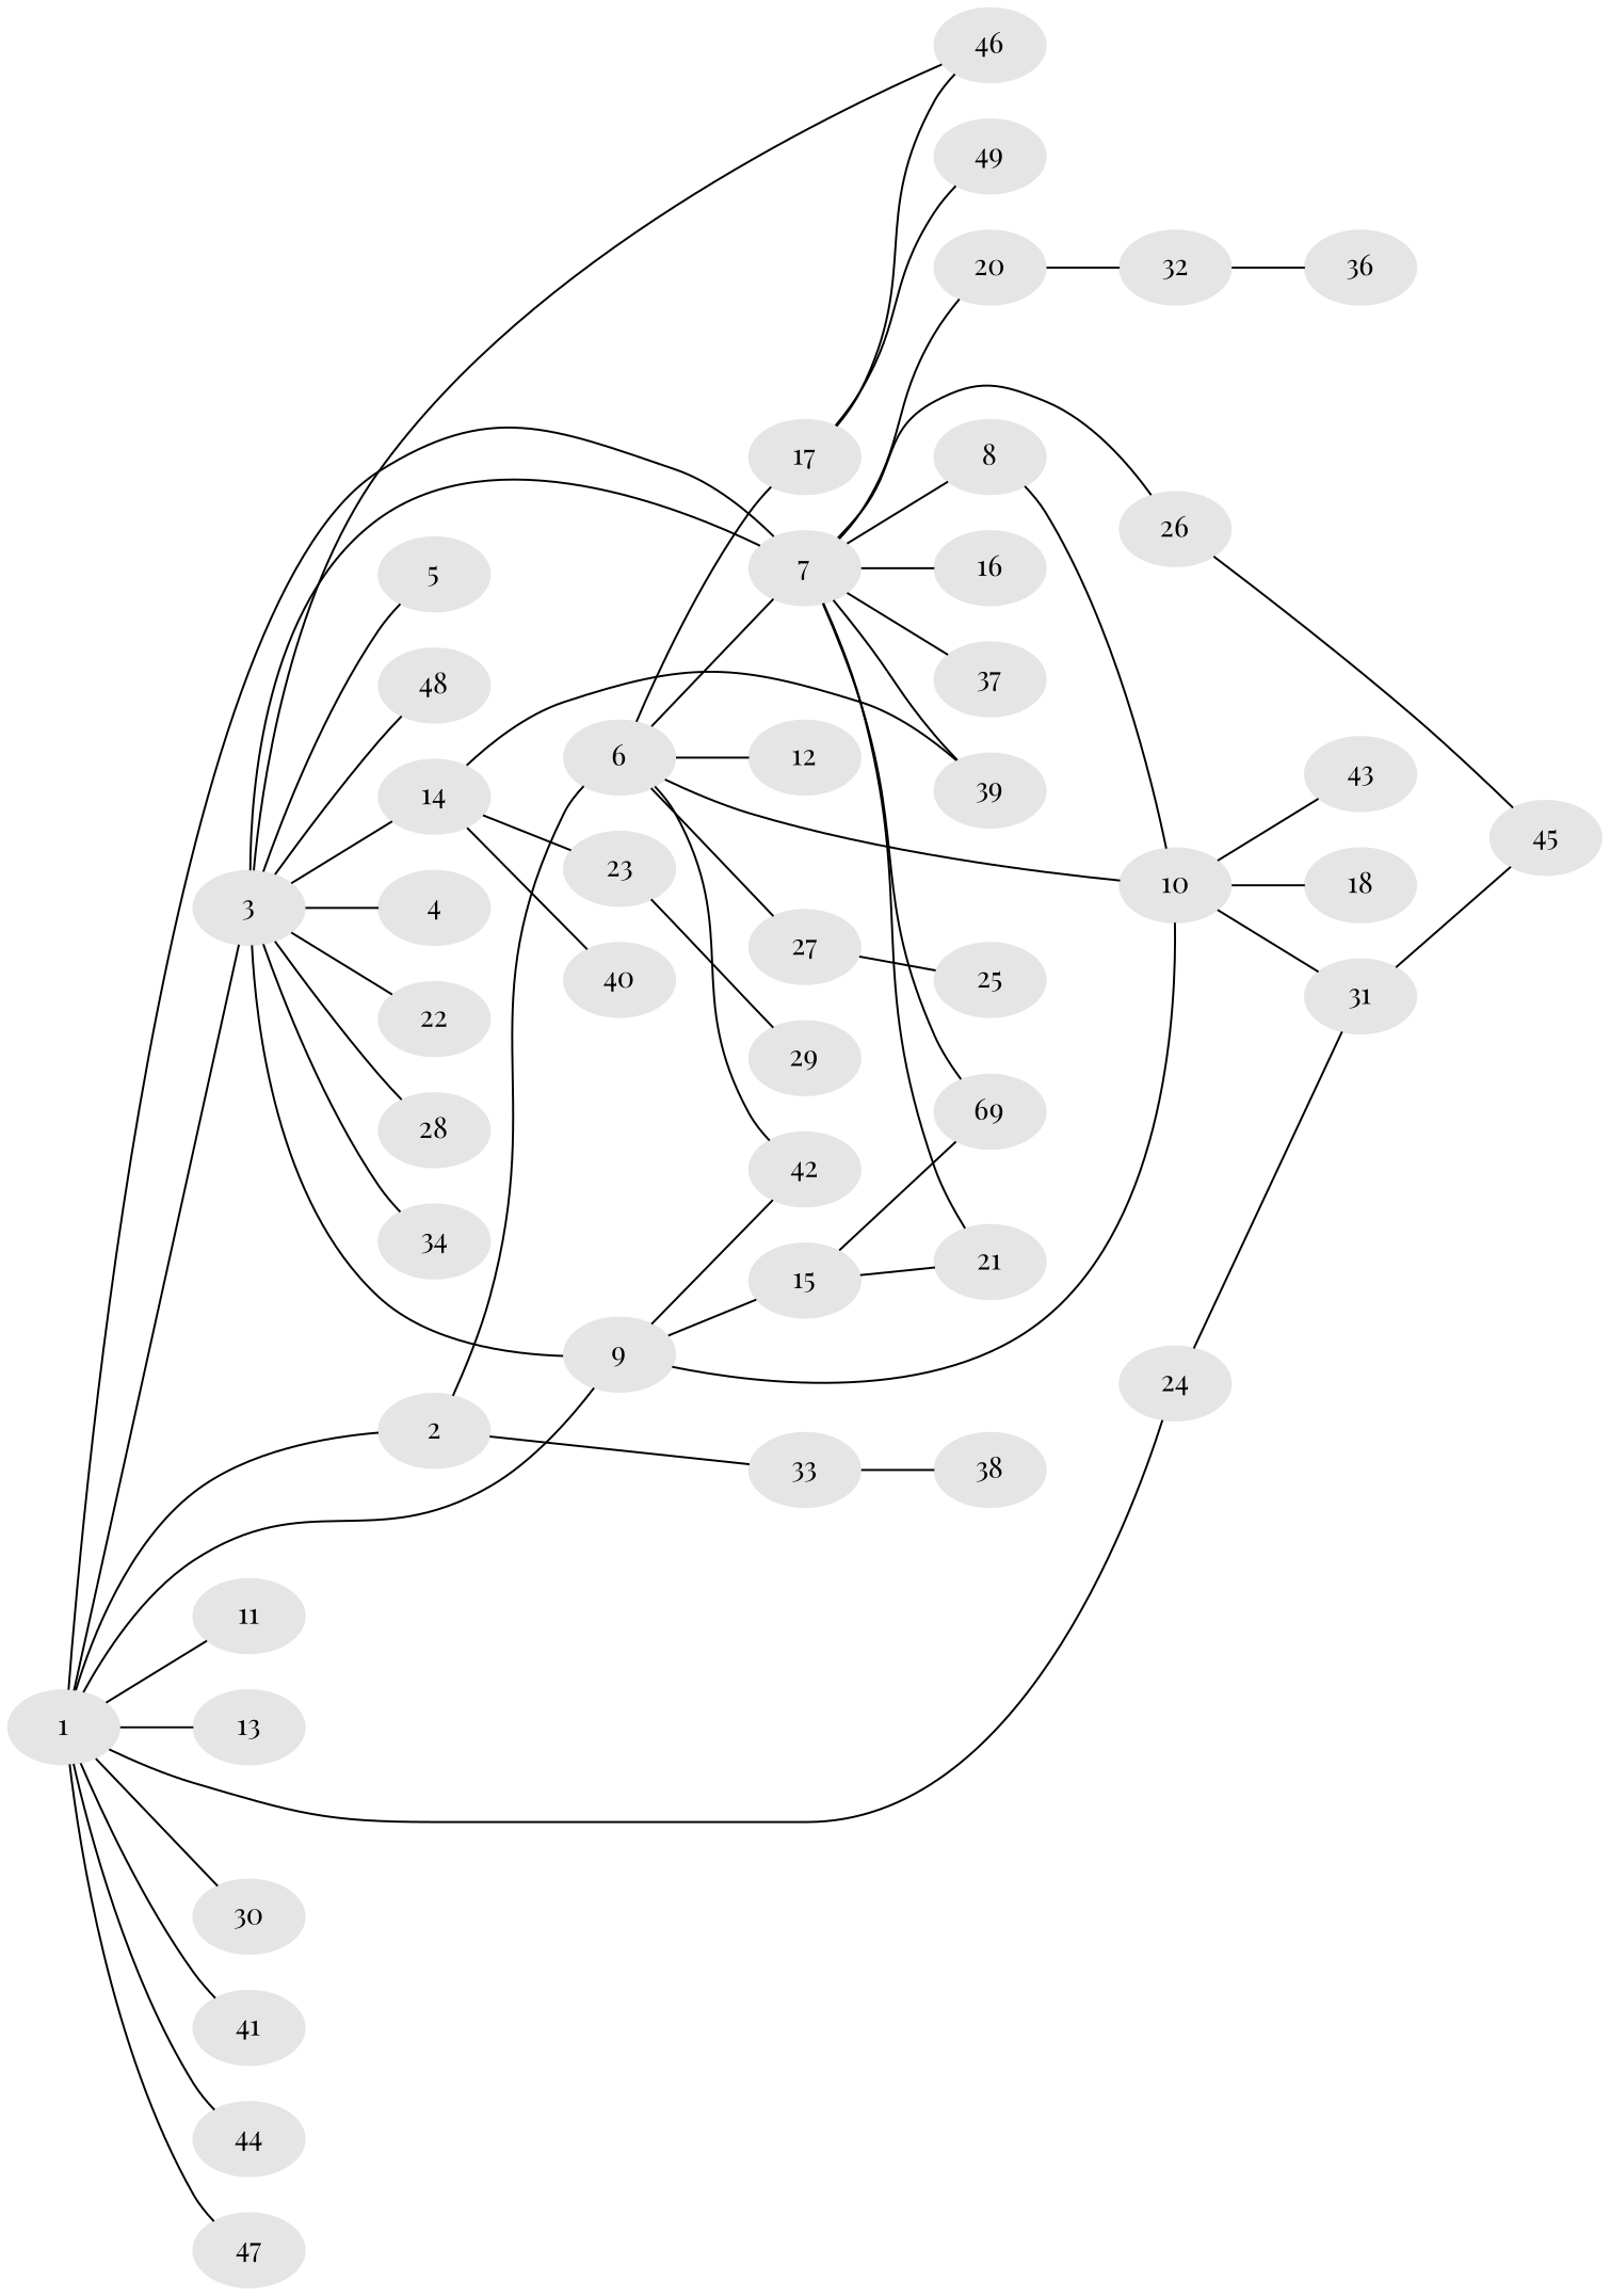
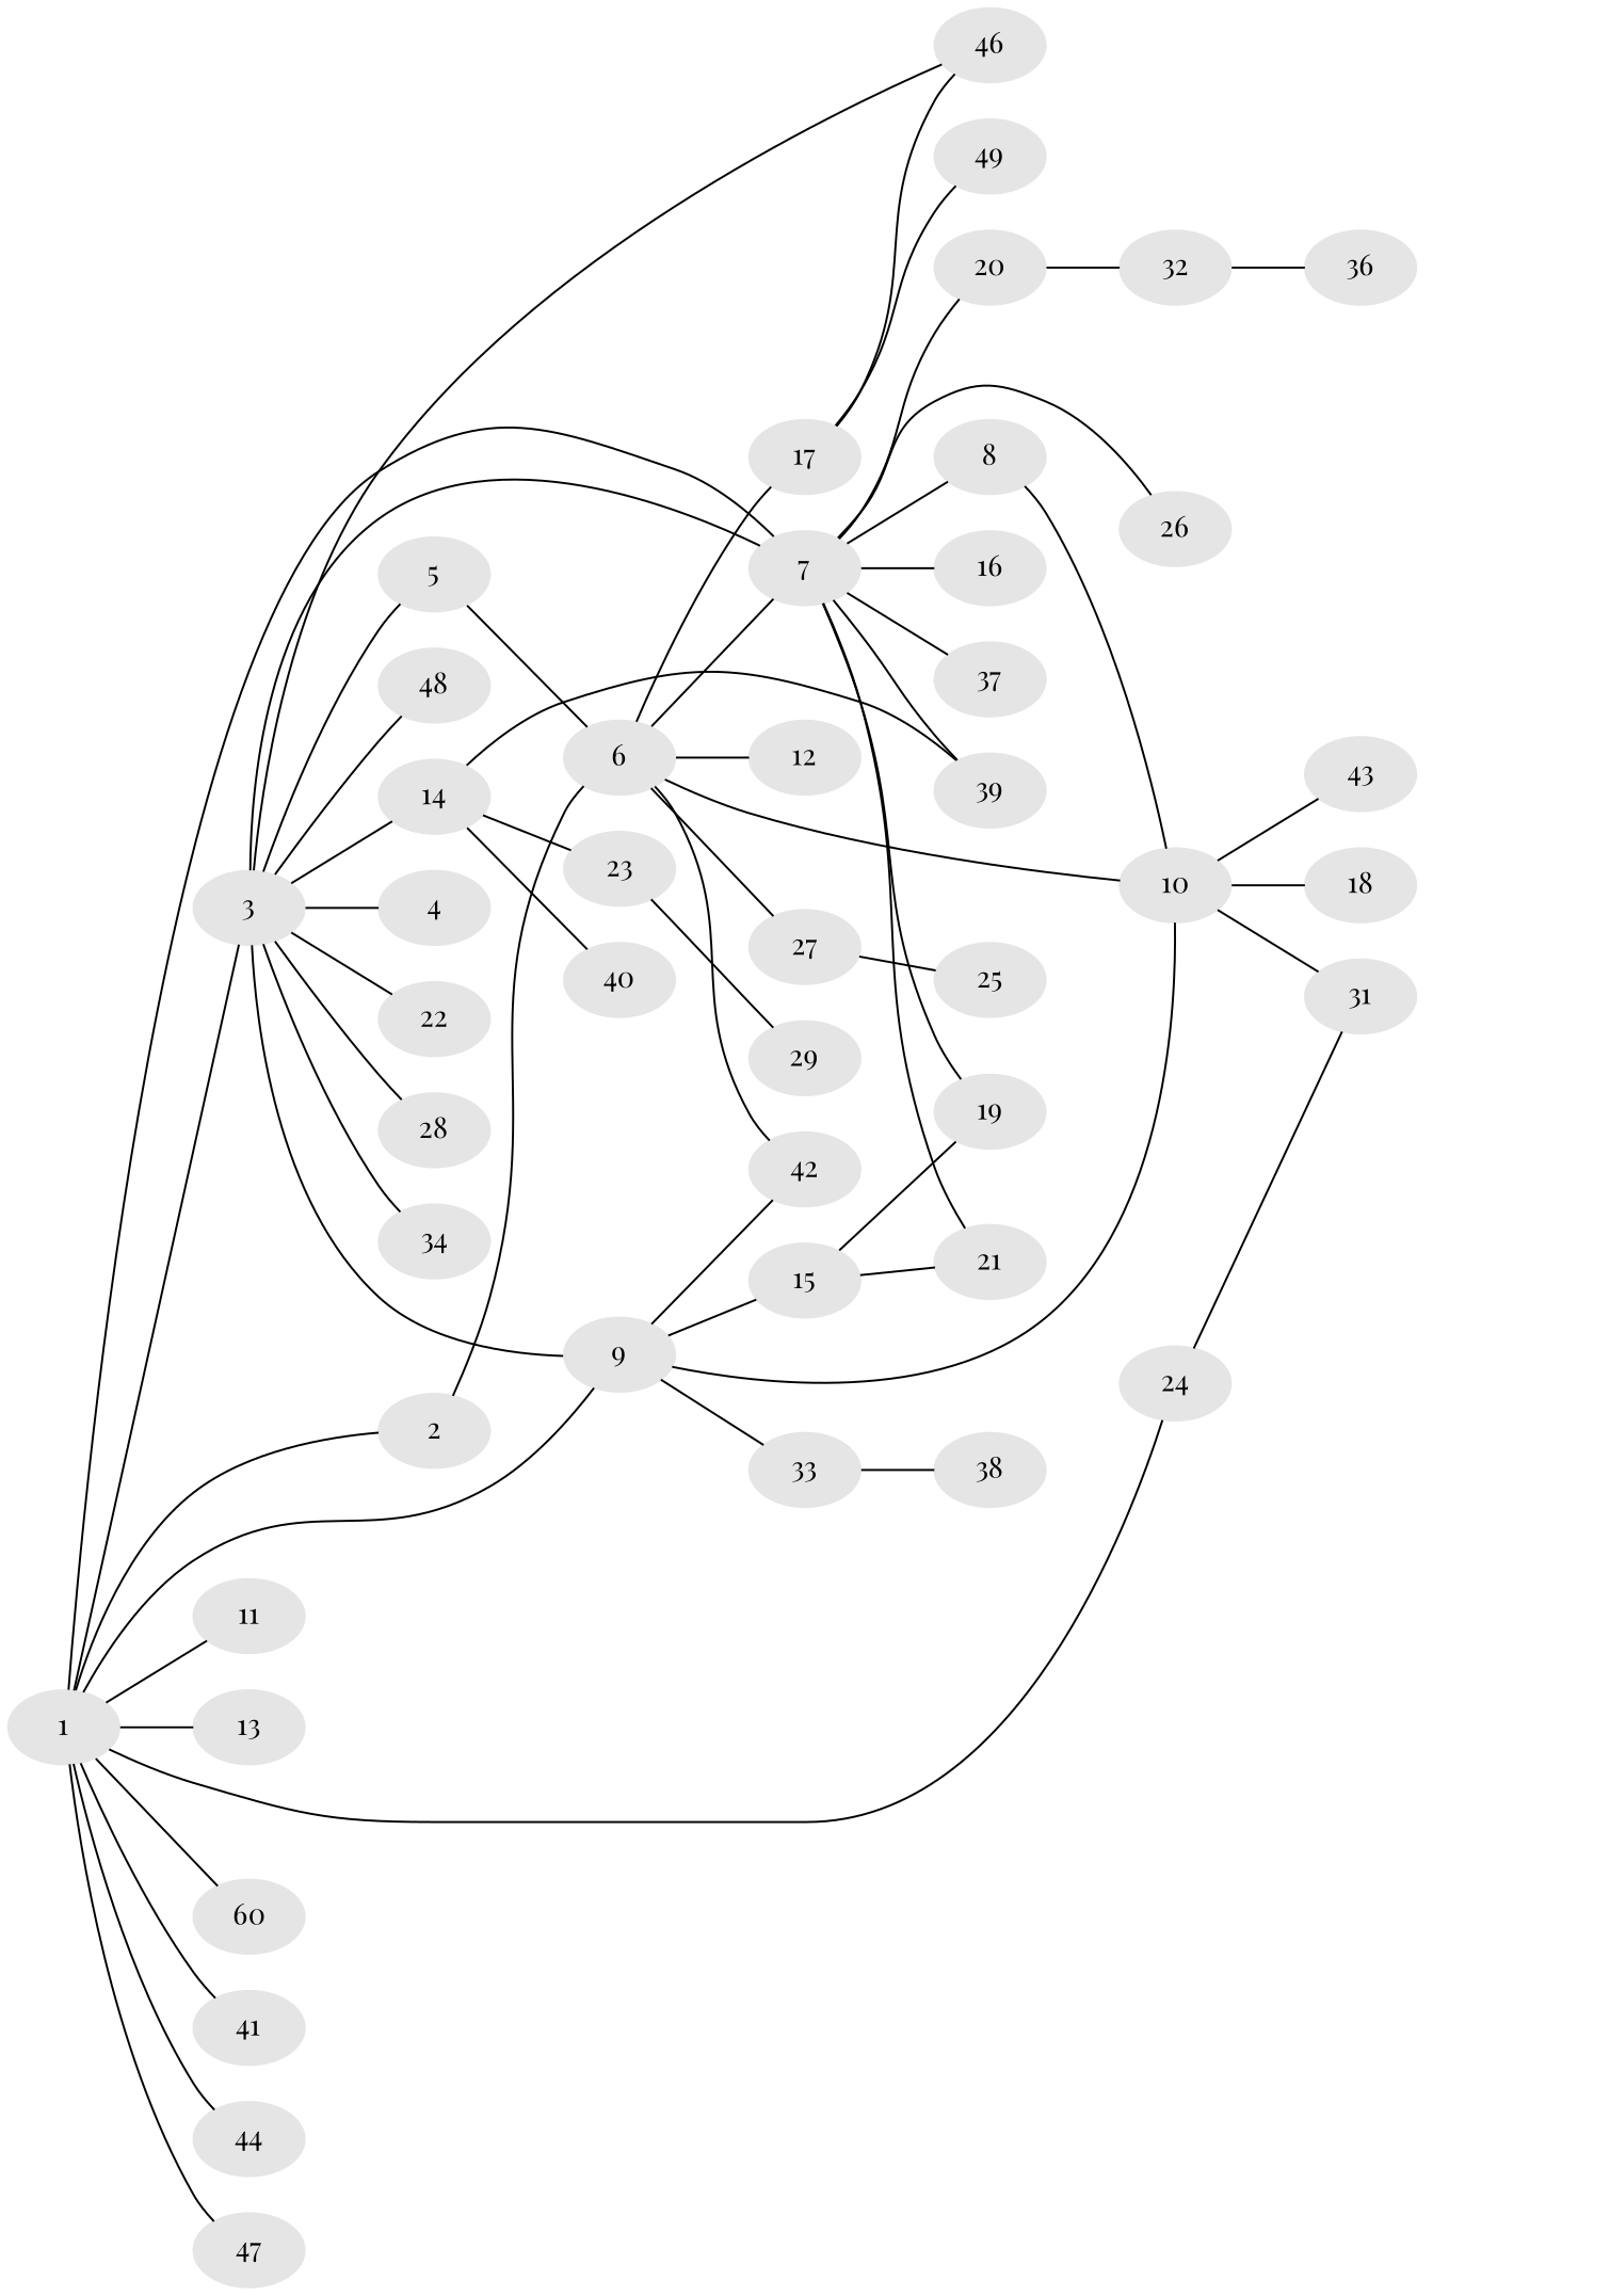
  graph {
    fontname="Playfair Display"
    rankdir=LR
    node [color=gray90 fontname="Playfair Display" style=filled]
    edge [fontname="Playfair Display"]
    1
    2
    3
    7
    9
    11
    13
    24
-   30
+   30 [label=60]
    41
    44
    47
    6
    4
    5
    14
    22
    28
    34
    46
    48
    8
    16
-   19 [label=69]
+   19
    20
    26
    37
    39
    21
    10
    42
    15
    33
    31
    12
    17
    27
    23
    40
    18
    43
    49
    25
    32
-   45
    38
    29
    36
    1 -- 2
    1 -- 3
    1 -- 7
    1 -- 9
    1 -- 11
    1 -- 13
    1 -- 24
    1 -- 30
    1 -- 41
    1 -- 44
    1 -- 47
    2 -- 6
    3 -- 7
    3 -- 9
    3 -- 4
    3 -- 5
    3 -- 14
    3 -- 22
    3 -- 28
    3 -- 34
    3 -- 46
    3 -- 48
    7 -- 8
    7 -- 16
    7 -- 19
    7 -- 20
    7 -- 26
    7 -- 37
    7 -- 39
    7 -- 21
    9 -- 10
    9 -- 42
    9 -- 15
-   2 -- 33
+   9 -- 33
    24 -- 31
    6 -- 7
    6 -- 10
    6 -- 42
    6 -- 12
    6 -- 17
    6 -- 27
+   5 -- 6
    14 -- 39
    14 -- 23
    14 -- 40
    8 -- 10
    20 -- 32
-   26 -- 45
    10 -- 31
    10 -- 18
    10 -- 43
    15 -- 19
    15 -- 21
    33 -- 38
-   31 -- 45
    17 -- 46
    17 -- 49
    27 -- 25
    23 -- 29
    32 -- 36
  }
